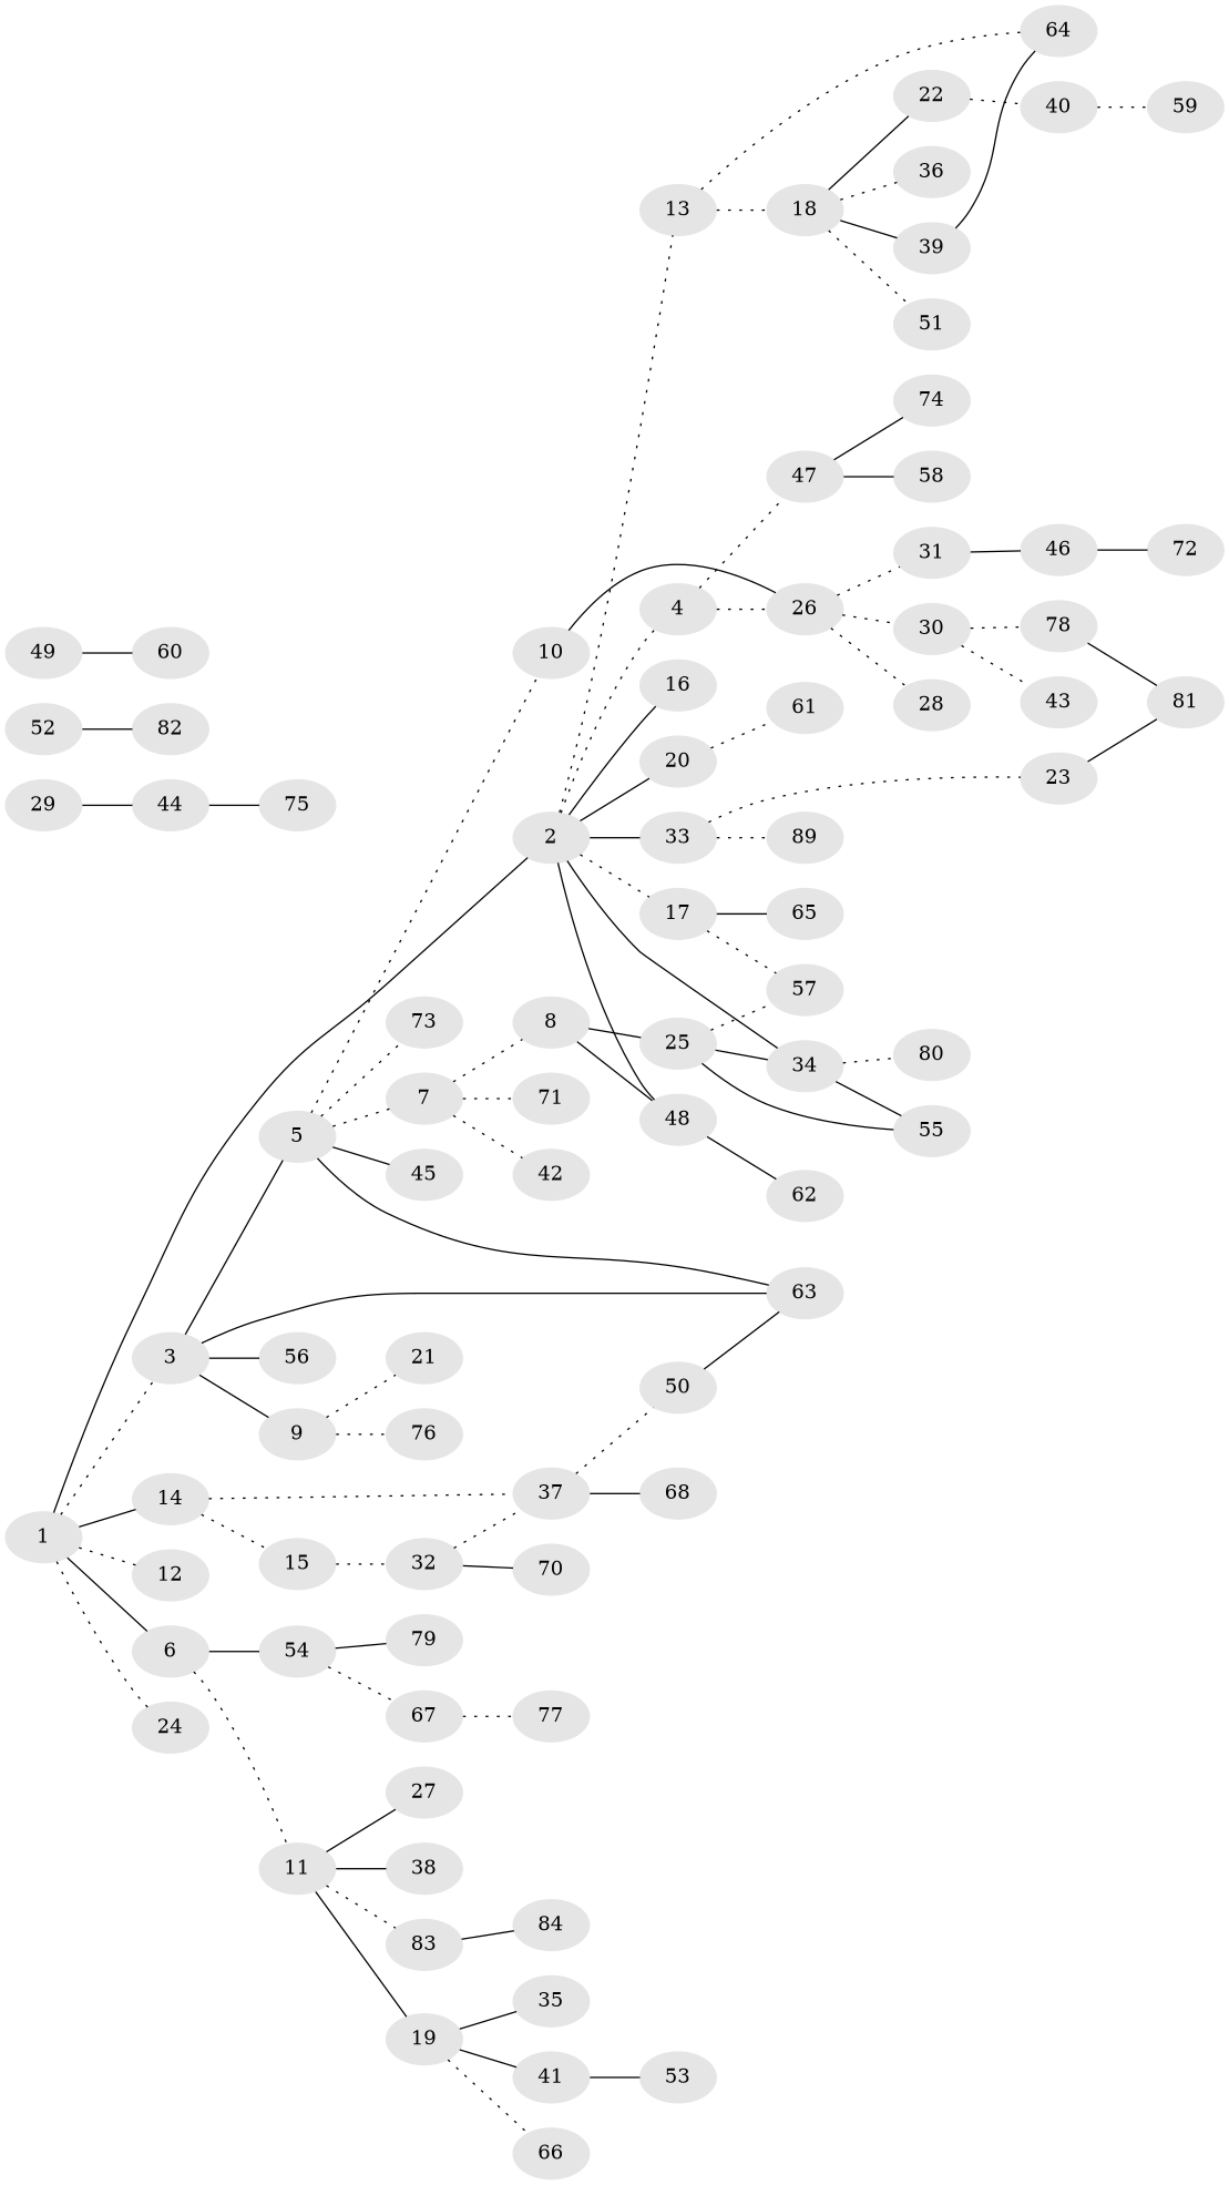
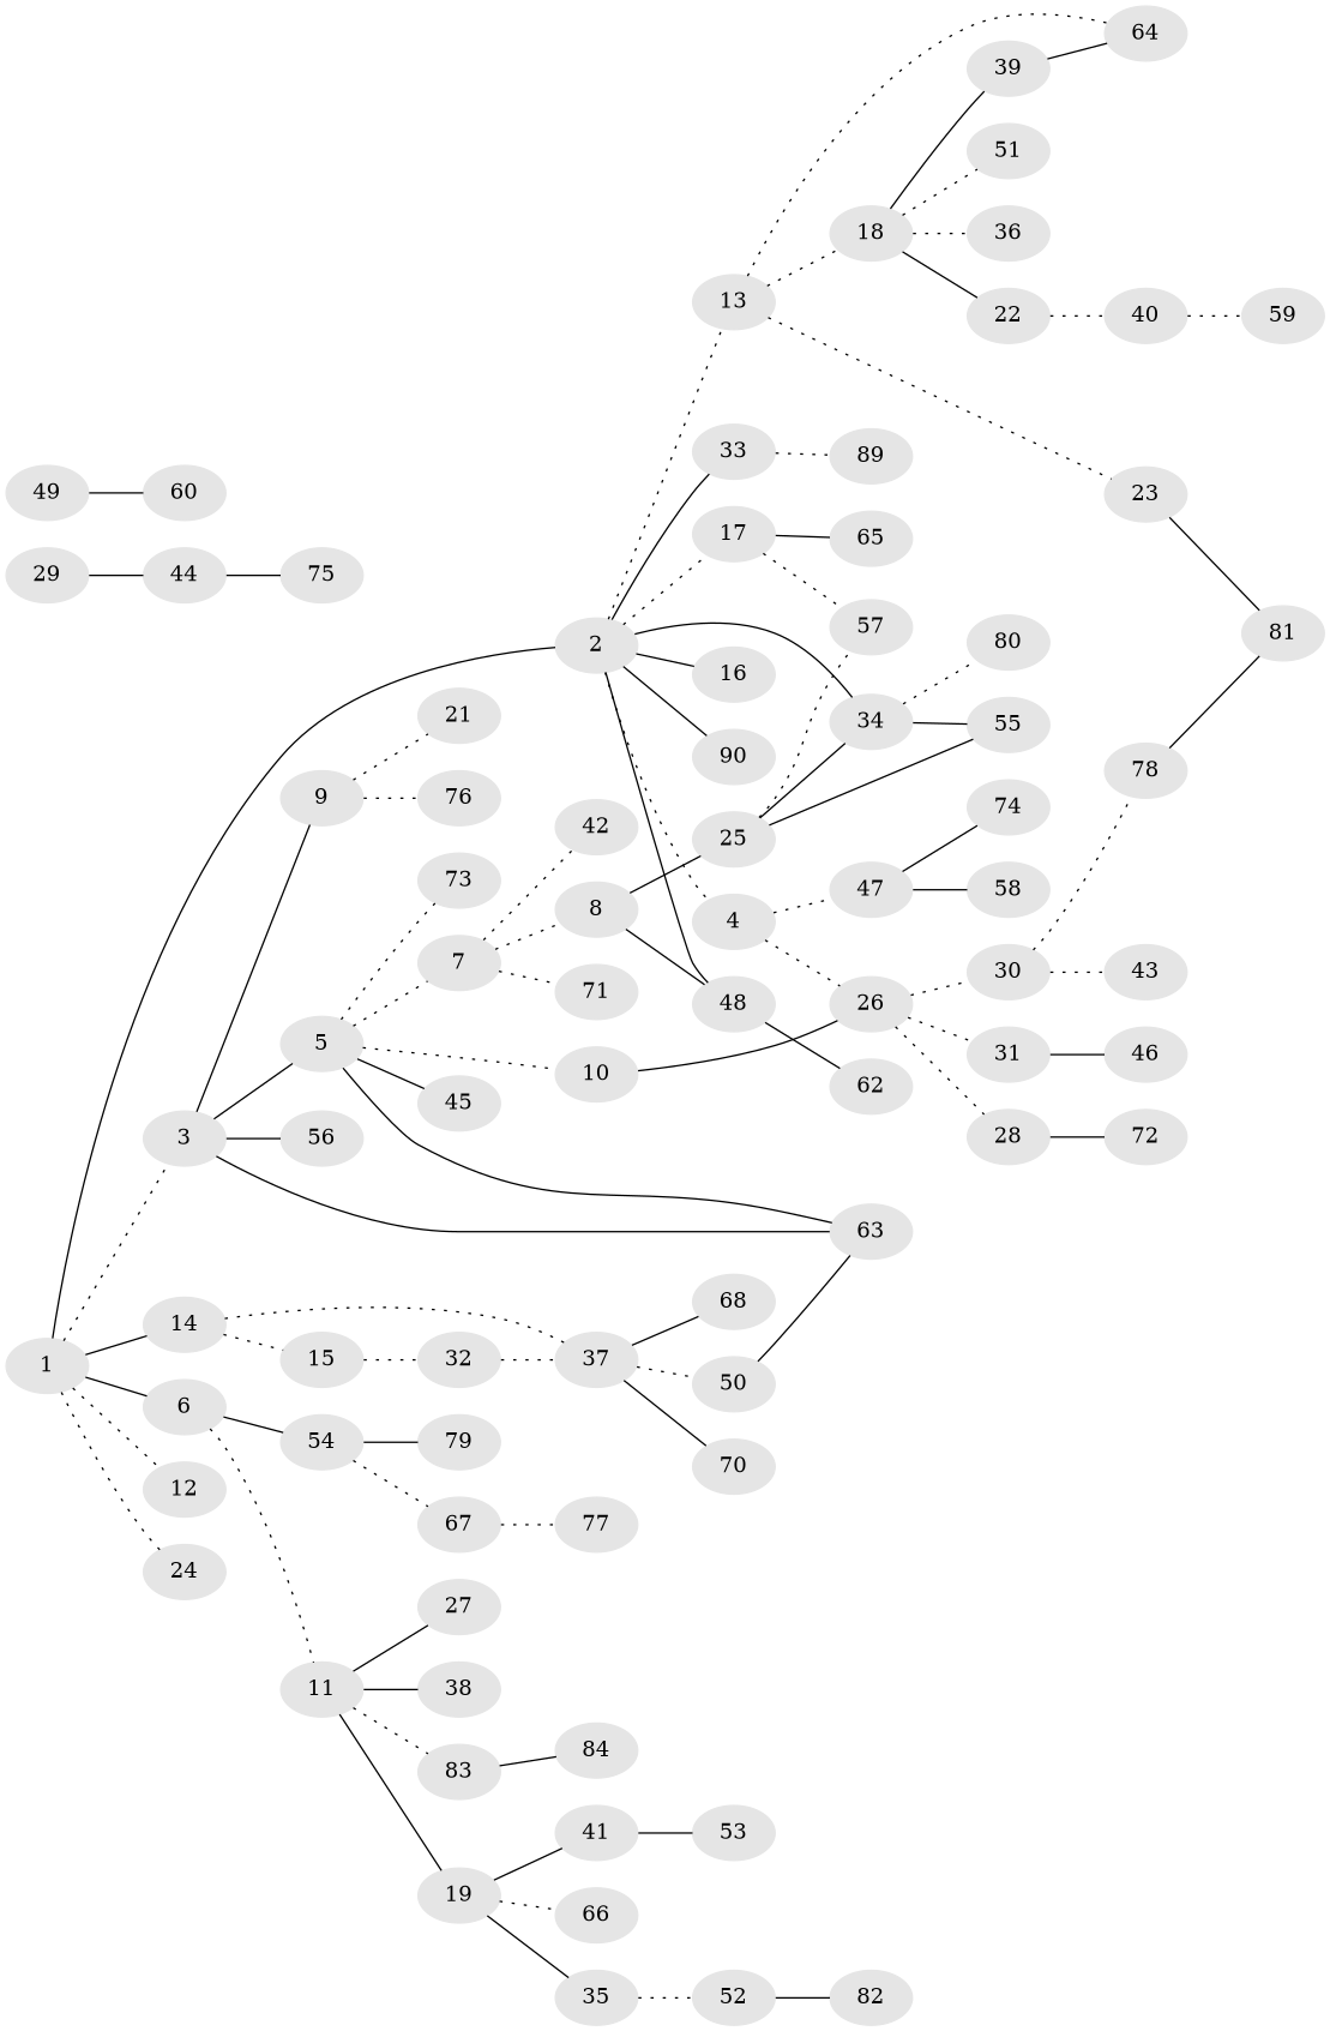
  graph {
    rankdir=LR
    node [color=gray90 style=filled]
    edge [style=solid]
    1
    2
    3
    6
    12
    14
    24
    4
    13
    16
    17
-   20
+   20 [label=90]
    33
    34
    48
    5
    9
    56
    63
    11
    54
    15
    37
    26
    47
    18
    23
    64
    57
    65
-   61
    n32 [label=89]
    55
    80
    62
    7
    10
    45
    73
    21
    76
    28
    30
    31
    58
    74
    8
    42
    71
    19
    27
    38
    83
    67
    79
    25
    35
    41
    66
    29
    44
    84
    22
    36
    39
    51
    81
    32
    50
    68
    70
    40
    52
    53
    59
    43
    78
    46
    75
    72
    49
    60
    82
    77
    1 -- 2
    1 -- 3 [style=dotted]
    1 -- 6
    1 -- 12 [style=dotted]
    1 -- 14
    1 -- 24 [style=dotted]
    2 -- 4 [style=dotted]
    2 -- 13 [style=dotted]
    2 -- 16
    2 -- 17 [style=dotted]
    2 -- 20
    2 -- 33
    2 -- 34
    2 -- 48
    3 -- 5
    3 -- 9
    3 -- 56
    3 -- 63
    6 -- 11 [style=dotted]
    6 -- 54
    14 -- 15 [style=dotted]
    14 -- 37 [style=dotted]
    4 -- 26 [style=dotted]
    4 -- 47 [style=dotted]
    13 -- 18 [style=dotted]
-   33 -- 23 [style=dotted]
+   13 -- 23 [style=dotted]
    13 -- 64 [style=dotted]
    17 -- 57 [style=dotted]
    17 -- 65
-   20 -- 61 [style=dotted]
    33 -- n32 [style=dotted]
    34 -- 55
    34 -- 80 [style=dotted]
    48 -- 62
    5 -- 63
    5 -- 7 [style=dotted]
    5 -- 10 [style=dotted]
    5 -- 45
    5 -- 73 [style=dotted]
    9 -- 21 [style=dotted]
    9 -- 76 [style=dotted]
    11 -- 19
    11 -- 27
    11 -- 38
    11 -- 83 [style=dotted]
    54 -- 67 [style=dotted]
    54 -- 79
    15 -- 32 [style=dotted]
    37 -- 50 [style=dotted]
    37 -- 68
-   32 -- 70
+   37 -- 70
    26 -- 28 [style=dotted]
    26 -- 30 [style=dotted]
    26 -- 31 [style=dotted]
    47 -- 58
    47 -- 74
    18 -- 22
    18 -- 36 [style=dotted]
    18 -- 39
    18 -- 51 [style=dotted]
    23 -- 81
    7 -- 8 [style=dotted]
    7 -- 42 [style=dotted]
    7 -- 71 [style=dotted]
    10 -- 26
    30 -- 43 [style=dotted]
    30 -- 78 [style=dotted]
    31 -- 46
    8 -- 48
    8 -- 25
    19 -- 35
    19 -- 41
    19 -- 66 [style=dotted]
    83 -- 84
    67 -- 77 [style=dotted]
    25 -- 34
    25 -- 57 [style=dotted]
    25 -- 55
+   35 -- 52 [style=dotted]
    41 -- 53
    29 -- 44
    44 -- 75
    22 -- 40 [style=dotted]
    39 -- 64
    32 -- 37 [style=dotted]
    50 -- 63
    40 -- 59 [style=dotted]
    52 -- 82
    78 -- 81
-   46 -- 72
+   28 -- 72
    49 -- 60
  }
